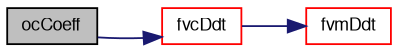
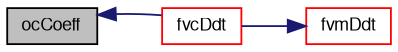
  digraph {
    rankdir=LR
    node [color=red fontname=FreeSans fontsize=10 shape=record]
    edge [color=midnightblue fontname=FreeSans fontsize=10 labelfontname=FreeSans labelfontsize=10 style=solid]
    n1 [color=black fillcolor=grey75 fontcolor=black height=0.2 label=ocCoeff style=filled width=0.4]
    n2 [height=0.2 label=fvcDdt width=0.4]
    n3 [height=0.2 label=fvmDdt width=0.4]
-   n1 -> n2
+   n2 -> n1
    n2 -> n3
  }
